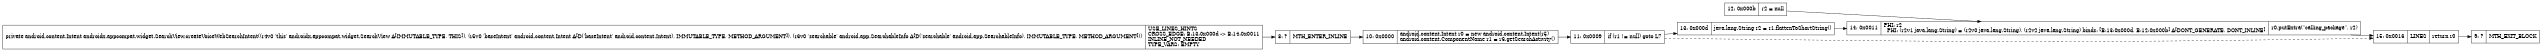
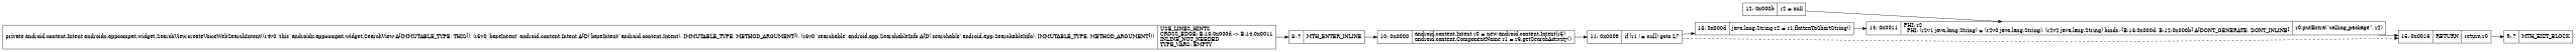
  digraph {
    rankdir=LR
    node [shape=record]
    n1 [label="{8\:\ ?|MTH_ENTER_INLINE\l}"]
    n2 [label="{10\:\ 0x0000|android.content.Intent r0 = new android.content.Intent(r5)\landroid.content.ComponentName r1 = r6.getSearchActivity()\l}"]
    n3 [label="{11\:\ 0x0009|if (r1 != null) goto L7\l}"]
    n4 [label="{13\:\ 0x000d|java.lang.String r2 = r1.flattenToShortString()\l}"]
-   n5 [label="{15\:\ 0x0016|LINES\l|return r0\l}"]
+   n5 [label="{15\:\ 0x0016|RETURN\l|return r0\l}"]
    n6 [label="{12\:\ 0x000b|r2 = null\l}"]
    n7 [label="{14\:\ 0x0011|PHI: r2 \l  PHI: (r2v1 java.lang.String) = (r2v0 java.lang.String), (r2v2 java.lang.String) binds: [B:13:0x000d, B:12:0x000b] A[DONT_GENERATE, DONT_INLINE]\l|r0.putExtra(\"calling_package\", r2)\l}"]
    n8 [label="{9\:\ ?|MTH_EXIT_BLOCK\l}"]
    n9 [label="{private android.content.Intent androidx.appcompat.widget.SearchView.createVoiceWebSearchIntent((r4v0 'this' androidx.appcompat.widget.SearchView A[IMMUTABLE_TYPE, THIS]), (r5v0 'baseIntent' android.content.Intent A[D('baseIntent' android.content.Intent), IMMUTABLE_TYPE, METHOD_ARGUMENT]), (r6v0 'searchable' android.app.SearchableInfo A[D('searchable' android.app.SearchableInfo), IMMUTABLE_TYPE, METHOD_ARGUMENT]))  | USE_LINES_HINTS\lCROSS_EDGE: B:13:0x000d \-\> B:14:0x0011\lINLINE_NOT_NEEDED\lTYPE_VARS: EMPTY\l}"]
    n1 -> n2
    n2 -> n3
    n3 -> n4
    n3 -> n5 [style=dashed]
    n4 -> n7
    n5 -> n8
    n6 -> n7
    n7 -> n5
    n9 -> n1
  }
